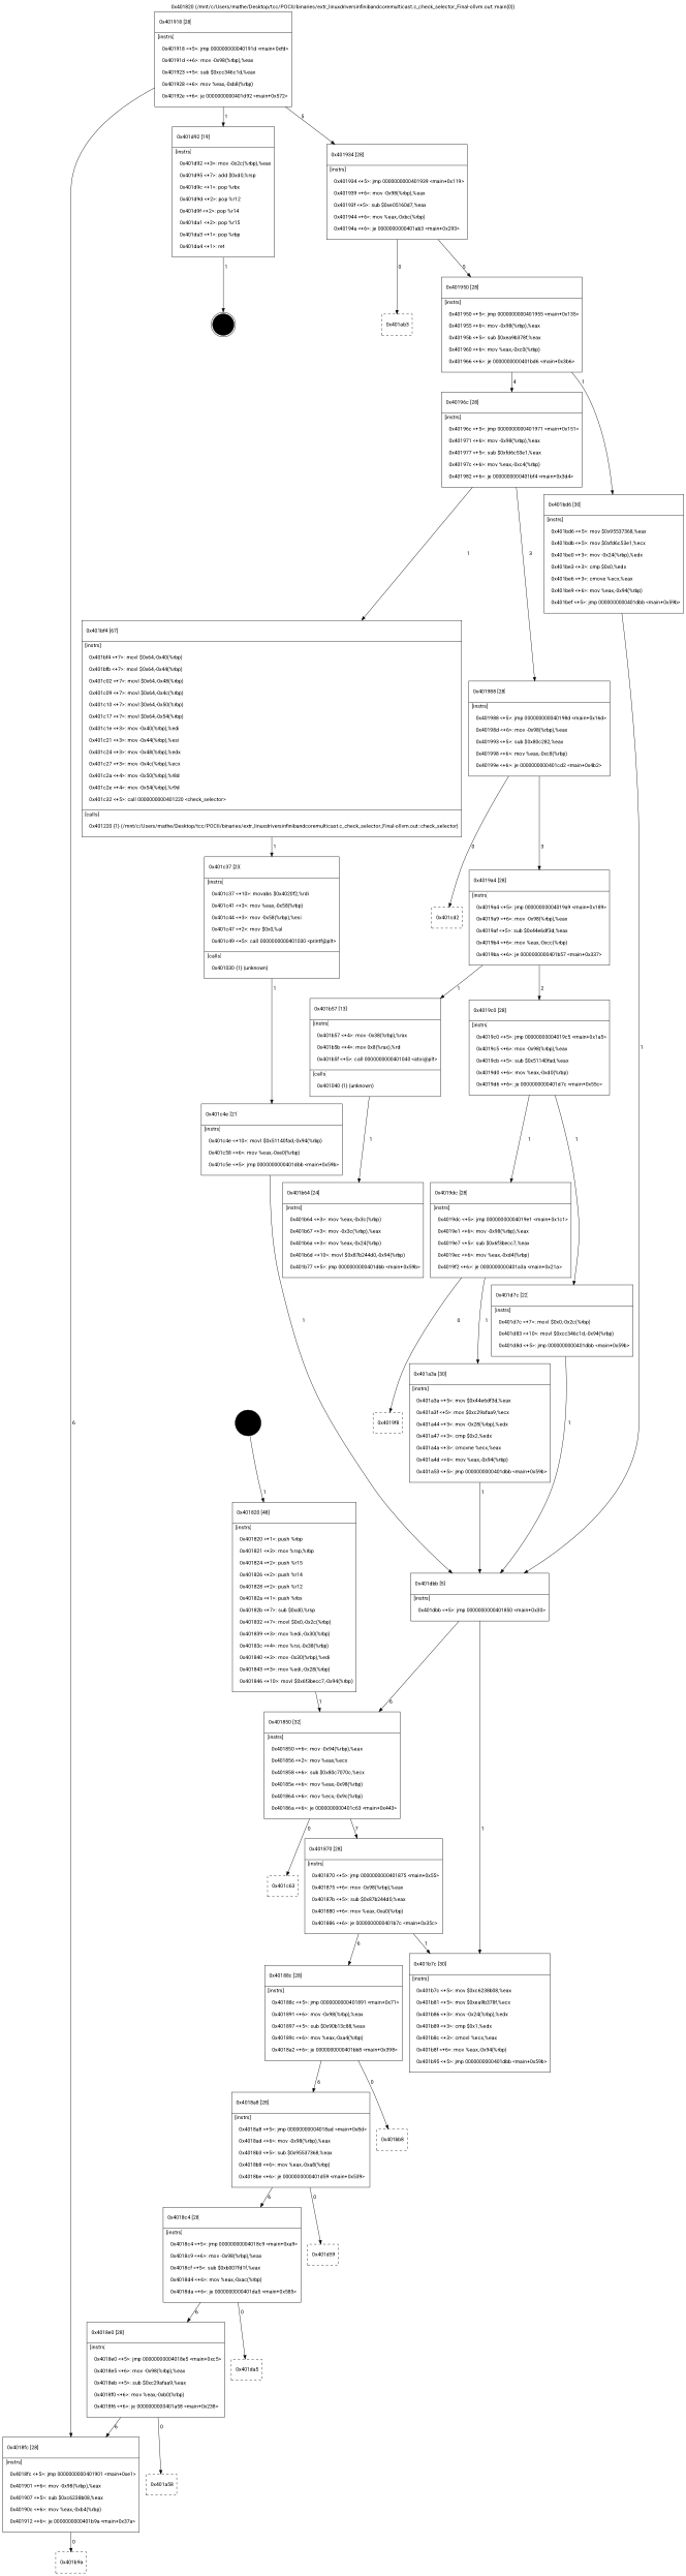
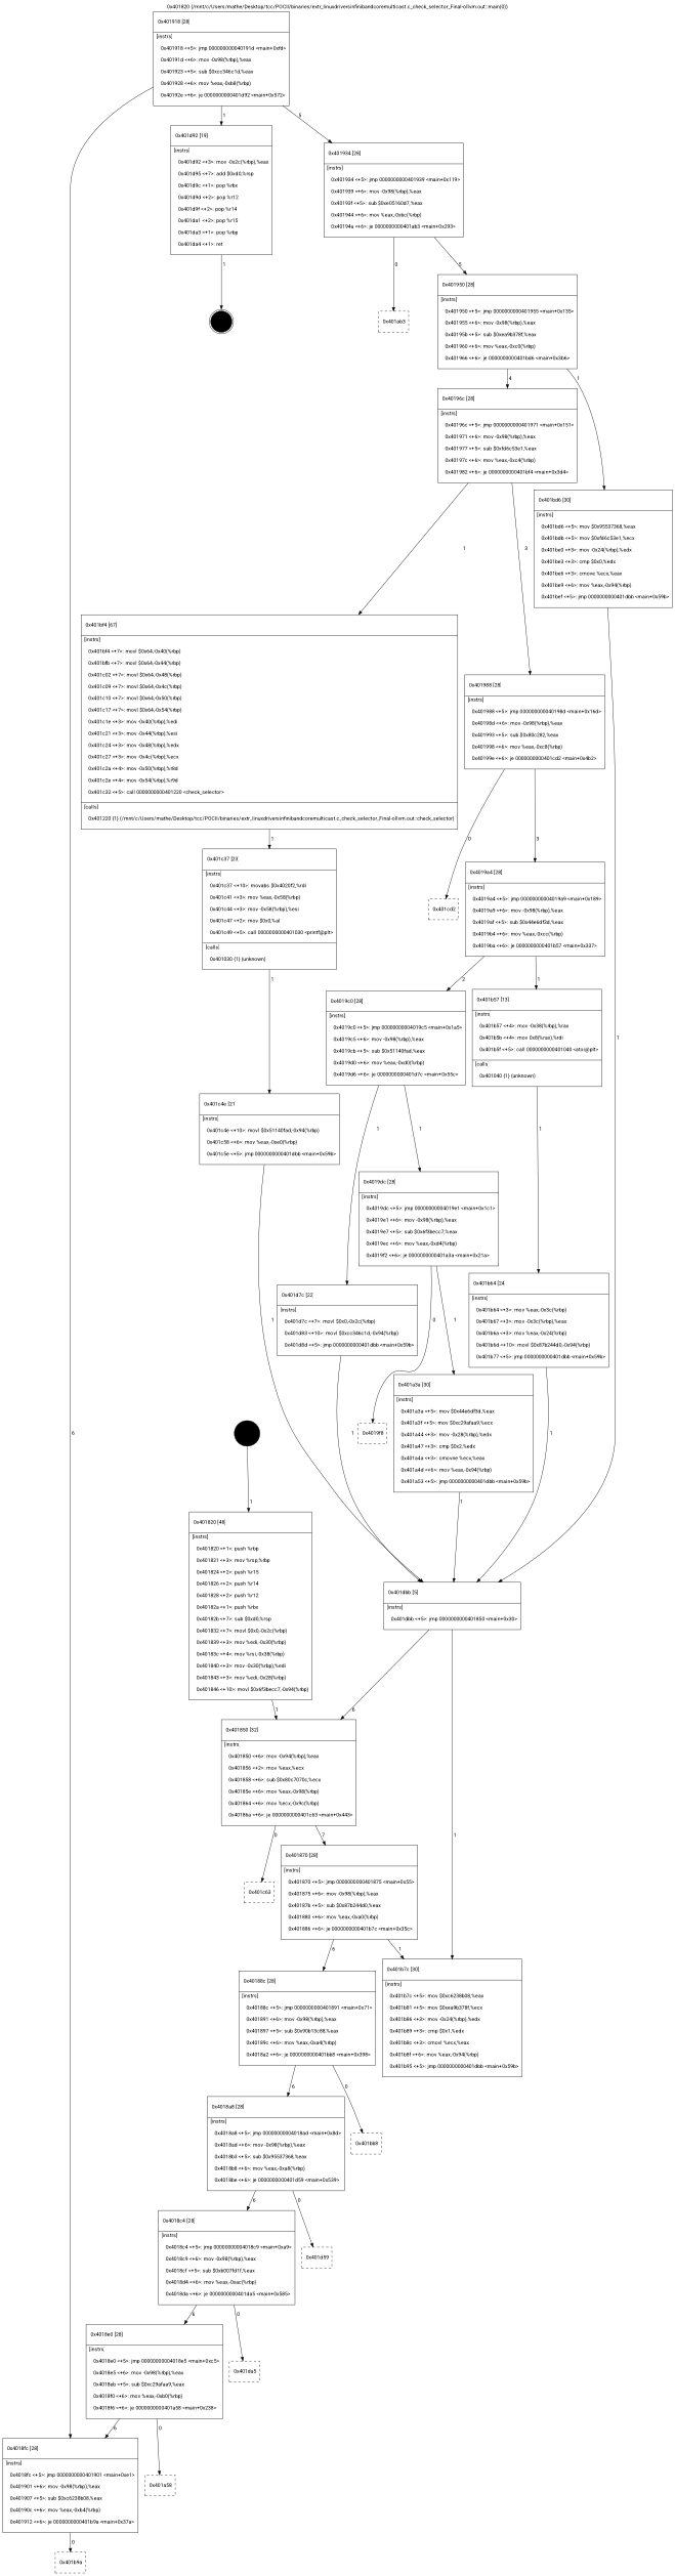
  digraph {
    fontname=Roboto
    label="0x401820 (/mnt/c/Users/mathe/Desktop/tcc/POCII/binaries/extr_linuxdriversinfinibandcoremulticast.c_check_selector_Final-ollvm.out::main(0))"
    labelloc=t
    node [fontname=Roboto shape=record]
    edge [fontname=Roboto]
    Entry [fillcolor=black height=0.3 shape=circle style=filled width=0.3]
    n2 [label="{\n     0x401820 [48]\l\n     | [instrs]\l\n     &nbsp;&nbsp;0x401820 \<+1\>: push %rbp\l\n     &nbsp;&nbsp;0x401821 \<+3\>: mov %rsp,%rbp\l\n     &nbsp;&nbsp;0x401824 \<+2\>: push %r15\l\n     &nbsp;&nbsp;0x401826 \<+2\>: push %r14\l\n     &nbsp;&nbsp;0x401828 \<+2\>: push %r12\l\n     &nbsp;&nbsp;0x40182a \<+1\>: push %rbx\l\n     &nbsp;&nbsp;0x40182b \<+7\>: sub $0xd0,%rsp\l\n     &nbsp;&nbsp;0x401832 \<+7\>: movl $0x0,-0x2c(%rbp)\l\n     &nbsp;&nbsp;0x401839 \<+3\>: mov %edi,-0x30(%rbp)\l\n     &nbsp;&nbsp;0x40183c \<+4\>: mov %rsi,-0x38(%rbp)\l\n     &nbsp;&nbsp;0x401840 \<+3\>: mov -0x30(%rbp),%edi\l\n     &nbsp;&nbsp;0x401843 \<+3\>: mov %edi,-0x28(%rbp)\l\n     &nbsp;&nbsp;0x401846 \<+10\>: movl $0x6f3becc7,-0x94(%rbp)\l\n  }"]
    n3 [label="{\n     0x401850 [32]\l\n     | [instrs]\l\n     &nbsp;&nbsp;0x401850 \<+6\>: mov -0x94(%rbp),%eax\l\n     &nbsp;&nbsp;0x401856 \<+2\>: mov %eax,%ecx\l\n     &nbsp;&nbsp;0x401858 \<+6\>: sub $0x80c7070c,%ecx\l\n     &nbsp;&nbsp;0x40185e \<+6\>: mov %eax,-0x98(%rbp)\l\n     &nbsp;&nbsp;0x401864 \<+6\>: mov %ecx,-0x9c(%rbp)\l\n     &nbsp;&nbsp;0x40186a \<+6\>: je 0000000000401c63 \<main+0x443\>\l\n  }"]
    n4 [label="{\n     0x401c63\l\n  }" style=dashed]
    n5 [label="{\n     0x401870 [28]\l\n     | [instrs]\l\n     &nbsp;&nbsp;0x401870 \<+5\>: jmp 0000000000401875 \<main+0x55\>\l\n     &nbsp;&nbsp;0x401875 \<+6\>: mov -0x98(%rbp),%eax\l\n     &nbsp;&nbsp;0x40187b \<+5\>: sub $0x87b244d0,%eax\l\n     &nbsp;&nbsp;0x401880 \<+6\>: mov %eax,-0xa0(%rbp)\l\n     &nbsp;&nbsp;0x401886 \<+6\>: je 0000000000401b7c \<main+0x35c\>\l\n  }"]
    n6 [label="{\n     0x401b7c [30]\l\n     | [instrs]\l\n     &nbsp;&nbsp;0x401b7c \<+5\>: mov $0xc6238b08,%eax\l\n     &nbsp;&nbsp;0x401b81 \<+5\>: mov $0xea9b378f,%ecx\l\n     &nbsp;&nbsp;0x401b86 \<+3\>: mov -0x24(%rbp),%edx\l\n     &nbsp;&nbsp;0x401b89 \<+3\>: cmp $0x1,%edx\l\n     &nbsp;&nbsp;0x401b8c \<+3\>: cmovl %ecx,%eax\l\n     &nbsp;&nbsp;0x401b8f \<+6\>: mov %eax,-0x94(%rbp)\l\n     &nbsp;&nbsp;0x401b95 \<+5\>: jmp 0000000000401dbb \<main+0x59b\>\l\n  }"]
    n7 [label="{\n     0x40188c [28]\l\n     | [instrs]\l\n     &nbsp;&nbsp;0x40188c \<+5\>: jmp 0000000000401891 \<main+0x71\>\l\n     &nbsp;&nbsp;0x401891 \<+6\>: mov -0x98(%rbp),%eax\l\n     &nbsp;&nbsp;0x401897 \<+5\>: sub $0x90b13c88,%eax\l\n     &nbsp;&nbsp;0x40189c \<+6\>: mov %eax,-0xa4(%rbp)\l\n     &nbsp;&nbsp;0x4018a2 \<+6\>: je 0000000000401bb8 \<main+0x398\>\l\n  }"]
    n8 [label="{\n     0x401bb8\l\n  }" style=dashed]
    n9 [label="{\n     0x4018a8 [28]\l\n     | [instrs]\l\n     &nbsp;&nbsp;0x4018a8 \<+5\>: jmp 00000000004018ad \<main+0x8d\>\l\n     &nbsp;&nbsp;0x4018ad \<+6\>: mov -0x98(%rbp),%eax\l\n     &nbsp;&nbsp;0x4018b3 \<+5\>: sub $0x95537368,%eax\l\n     &nbsp;&nbsp;0x4018b8 \<+6\>: mov %eax,-0xa8(%rbp)\l\n     &nbsp;&nbsp;0x4018be \<+6\>: je 0000000000401d59 \<main+0x539\>\l\n  }"]
    Exit [fillcolor=black height=0.3 peripheries=2 shape=circle style=filled width=0.3]
    n11 [label="{\n     0x401dbb [5]\l\n     | [instrs]\l\n     &nbsp;&nbsp;0x401dbb \<+5\>: jmp 0000000000401850 \<main+0x30\>\l\n  }"]
    n12 [label="{\n     0x401d59\l\n  }" style=dashed]
    n13 [label="{\n     0x4018c4 [28]\l\n     | [instrs]\l\n     &nbsp;&nbsp;0x4018c4 \<+5\>: jmp 00000000004018c9 \<main+0xa9\>\l\n     &nbsp;&nbsp;0x4018c9 \<+6\>: mov -0x98(%rbp),%eax\l\n     &nbsp;&nbsp;0x4018cf \<+5\>: sub $0xb007fd1f,%eax\l\n     &nbsp;&nbsp;0x4018d4 \<+6\>: mov %eax,-0xac(%rbp)\l\n     &nbsp;&nbsp;0x4018da \<+6\>: je 0000000000401da5 \<main+0x585\>\l\n  }"]
    n14 [label="{\n     0x401c4e [21]\l\n     | [instrs]\l\n     &nbsp;&nbsp;0x401c4e \<+10\>: movl $0x51140fad,-0x94(%rbp)\l\n     &nbsp;&nbsp;0x401c58 \<+6\>: mov %eax,-0xe0(%rbp)\l\n     &nbsp;&nbsp;0x401c5e \<+5\>: jmp 0000000000401dbb \<main+0x59b\>\l\n  }"]
    n15 [label="{\n     0x401da5\l\n  }" style=dashed]
    n16 [label="{\n     0x4018e0 [28]\l\n     | [instrs]\l\n     &nbsp;&nbsp;0x4018e0 \<+5\>: jmp 00000000004018e5 \<main+0xc5\>\l\n     &nbsp;&nbsp;0x4018e5 \<+6\>: mov -0x98(%rbp),%eax\l\n     &nbsp;&nbsp;0x4018eb \<+5\>: sub $0xc29afaa9,%eax\l\n     &nbsp;&nbsp;0x4018f0 \<+6\>: mov %eax,-0xb0(%rbp)\l\n     &nbsp;&nbsp;0x4018f6 \<+6\>: je 0000000000401a58 \<main+0x238\>\l\n  }"]
    n17 [label="{\n     0x401c37 [23]\l\n     | [instrs]\l\n     &nbsp;&nbsp;0x401c37 \<+10\>: movabs $0x4020f2,%rdi\l\n     &nbsp;&nbsp;0x401c41 \<+3\>: mov %eax,-0x58(%rbp)\l\n     &nbsp;&nbsp;0x401c44 \<+3\>: mov -0x58(%rbp),%esi\l\n     &nbsp;&nbsp;0x401c47 \<+2\>: mov $0x0,%al\l\n     &nbsp;&nbsp;0x401c49 \<+5\>: call 0000000000401030 \<printf@plt\>\l\n     | [calls]\l\n     &nbsp;&nbsp;0x401030 \{1\} (unknown)\l\n  }"]
    n18 [label="{\n     0x401a58\l\n  }" style=dashed]
    n19 [label="{\n     0x4018fc [28]\l\n     | [instrs]\l\n     &nbsp;&nbsp;0x4018fc \<+5\>: jmp 0000000000401901 \<main+0xe1\>\l\n     &nbsp;&nbsp;0x401901 \<+6\>: mov -0x98(%rbp),%eax\l\n     &nbsp;&nbsp;0x401907 \<+5\>: sub $0xc6238b08,%eax\l\n     &nbsp;&nbsp;0x40190c \<+6\>: mov %eax,-0xb4(%rbp)\l\n     &nbsp;&nbsp;0x401912 \<+6\>: je 0000000000401b9a \<main+0x37a\>\l\n  }"]
    n20 [label="{\n     0x401b64 [24]\l\n     | [instrs]\l\n     &nbsp;&nbsp;0x401b64 \<+3\>: mov %eax,-0x3c(%rbp)\l\n     &nbsp;&nbsp;0x401b67 \<+3\>: mov -0x3c(%rbp),%eax\l\n     &nbsp;&nbsp;0x401b6a \<+3\>: mov %eax,-0x24(%rbp)\l\n     &nbsp;&nbsp;0x401b6d \<+10\>: movl $0x87b244d0,-0x94(%rbp)\l\n     &nbsp;&nbsp;0x401b77 \<+5\>: jmp 0000000000401dbb \<main+0x59b\>\l\n  }"]
    n21 [label="{\n     0x401b9a\l\n  }" style=dashed]
    n22 [label="{\n     0x401918 [28]\l\n     | [instrs]\l\n     &nbsp;&nbsp;0x401918 \<+5\>: jmp 000000000040191d \<main+0xfd\>\l\n     &nbsp;&nbsp;0x40191d \<+6\>: mov -0x98(%rbp),%eax\l\n     &nbsp;&nbsp;0x401923 \<+5\>: sub $0xcc346c1d,%eax\l\n     &nbsp;&nbsp;0x401928 \<+6\>: mov %eax,-0xb8(%rbp)\l\n     &nbsp;&nbsp;0x40192e \<+6\>: je 0000000000401d92 \<main+0x572\>\l\n  }"]
    n23 [label="{\n     0x401d92 [19]\l\n     | [instrs]\l\n     &nbsp;&nbsp;0x401d92 \<+3\>: mov -0x2c(%rbp),%eax\l\n     &nbsp;&nbsp;0x401d95 \<+7\>: add $0xd0,%rsp\l\n     &nbsp;&nbsp;0x401d9c \<+1\>: pop %rbx\l\n     &nbsp;&nbsp;0x401d9d \<+2\>: pop %r12\l\n     &nbsp;&nbsp;0x401d9f \<+2\>: pop %r14\l\n     &nbsp;&nbsp;0x401da1 \<+2\>: pop %r15\l\n     &nbsp;&nbsp;0x401da3 \<+1\>: pop %rbp\l\n     &nbsp;&nbsp;0x401da4 \<+1\>: ret\l\n  }"]
    n24 [label="{\n     0x401934 [28]\l\n     | [instrs]\l\n     &nbsp;&nbsp;0x401934 \<+5\>: jmp 0000000000401939 \<main+0x119\>\l\n     &nbsp;&nbsp;0x401939 \<+6\>: mov -0x98(%rbp),%eax\l\n     &nbsp;&nbsp;0x40193f \<+5\>: sub $0xe05160d7,%eax\l\n     &nbsp;&nbsp;0x401944 \<+6\>: mov %eax,-0xbc(%rbp)\l\n     &nbsp;&nbsp;0x40194a \<+6\>: je 0000000000401ab3 \<main+0x293\>\l\n  }"]
    n25 [label="{\n     0x401ab3\l\n  }" style=dashed]
    n26 [label="{\n     0x401950 [28]\l\n     | [instrs]\l\n     &nbsp;&nbsp;0x401950 \<+5\>: jmp 0000000000401955 \<main+0x135\>\l\n     &nbsp;&nbsp;0x401955 \<+6\>: mov -0x98(%rbp),%eax\l\n     &nbsp;&nbsp;0x40195b \<+5\>: sub $0xea9b378f,%eax\l\n     &nbsp;&nbsp;0x401960 \<+6\>: mov %eax,-0xc0(%rbp)\l\n     &nbsp;&nbsp;0x401966 \<+6\>: je 0000000000401bd6 \<main+0x3b6\>\l\n  }"]
    n27 [label="{\n     0x4019f8\l\n  }" style=dashed]
    n28 [label="{\n     0x401bd6 [30]\l\n     | [instrs]\l\n     &nbsp;&nbsp;0x401bd6 \<+5\>: mov $0x95537368,%eax\l\n     &nbsp;&nbsp;0x401bdb \<+5\>: mov $0xfd6c53e1,%ecx\l\n     &nbsp;&nbsp;0x401be0 \<+3\>: mov -0x24(%rbp),%edx\l\n     &nbsp;&nbsp;0x401be3 \<+3\>: cmp $0x0,%edx\l\n     &nbsp;&nbsp;0x401be6 \<+3\>: cmove %ecx,%eax\l\n     &nbsp;&nbsp;0x401be9 \<+6\>: mov %eax,-0x94(%rbp)\l\n     &nbsp;&nbsp;0x401bef \<+5\>: jmp 0000000000401dbb \<main+0x59b\>\l\n  }"]
    n29 [label="{\n     0x40196c [28]\l\n     | [instrs]\l\n     &nbsp;&nbsp;0x40196c \<+5\>: jmp 0000000000401971 \<main+0x151\>\l\n     &nbsp;&nbsp;0x401971 \<+6\>: mov -0x98(%rbp),%eax\l\n     &nbsp;&nbsp;0x401977 \<+5\>: sub $0xfd6c53e1,%eax\l\n     &nbsp;&nbsp;0x40197c \<+6\>: mov %eax,-0xc4(%rbp)\l\n     &nbsp;&nbsp;0x401982 \<+6\>: je 0000000000401bf4 \<main+0x3d4\>\l\n  }"]
    n30 [label="{\n     0x401a3a [30]\l\n     | [instrs]\l\n     &nbsp;&nbsp;0x401a3a \<+5\>: mov $0x44e6df3d,%eax\l\n     &nbsp;&nbsp;0x401a3f \<+5\>: mov $0xc29afaa9,%ecx\l\n     &nbsp;&nbsp;0x401a44 \<+3\>: mov -0x28(%rbp),%edx\l\n     &nbsp;&nbsp;0x401a47 \<+3\>: cmp $0x2,%edx\l\n     &nbsp;&nbsp;0x401a4a \<+3\>: cmovne %ecx,%eax\l\n     &nbsp;&nbsp;0x401a4d \<+6\>: mov %eax,-0x94(%rbp)\l\n     &nbsp;&nbsp;0x401a53 \<+5\>: jmp 0000000000401dbb \<main+0x59b\>\l\n  }"]
    n31 [label="{\n     0x401bf4 [67]\l\n     | [instrs]\l\n     &nbsp;&nbsp;0x401bf4 \<+7\>: movl $0x64,-0x40(%rbp)\l\n     &nbsp;&nbsp;0x401bfb \<+7\>: movl $0x64,-0x44(%rbp)\l\n     &nbsp;&nbsp;0x401c02 \<+7\>: movl $0x64,-0x48(%rbp)\l\n     &nbsp;&nbsp;0x401c09 \<+7\>: movl $0x64,-0x4c(%rbp)\l\n     &nbsp;&nbsp;0x401c10 \<+7\>: movl $0x64,-0x50(%rbp)\l\n     &nbsp;&nbsp;0x401c17 \<+7\>: movl $0x64,-0x54(%rbp)\l\n     &nbsp;&nbsp;0x401c1e \<+3\>: mov -0x40(%rbp),%edi\l\n     &nbsp;&nbsp;0x401c21 \<+3\>: mov -0x44(%rbp),%esi\l\n     &nbsp;&nbsp;0x401c24 \<+3\>: mov -0x48(%rbp),%edx\l\n     &nbsp;&nbsp;0x401c27 \<+3\>: mov -0x4c(%rbp),%ecx\l\n     &nbsp;&nbsp;0x401c2a \<+4\>: mov -0x50(%rbp),%r8d\l\n     &nbsp;&nbsp;0x401c2e \<+4\>: mov -0x54(%rbp),%r9d\l\n     &nbsp;&nbsp;0x401c32 \<+5\>: call 0000000000401220 \<check_selector\>\l\n     | [calls]\l\n     &nbsp;&nbsp;0x401220 \{1\} (/mnt/c/Users/mathe/Desktop/tcc/POCII/binaries/extr_linuxdriversinfinibandcoremulticast.c_check_selector_Final-ollvm.out::check_selector)\l\n  }"]
    n32 [label="{\n     0x401988 [28]\l\n     | [instrs]\l\n     &nbsp;&nbsp;0x401988 \<+5\>: jmp 000000000040198d \<main+0x16d\>\l\n     &nbsp;&nbsp;0x40198d \<+6\>: mov -0x98(%rbp),%eax\l\n     &nbsp;&nbsp;0x401993 \<+5\>: sub $0x80c282,%eax\l\n     &nbsp;&nbsp;0x401998 \<+6\>: mov %eax,-0xc8(%rbp)\l\n     &nbsp;&nbsp;0x40199e \<+6\>: je 0000000000401cd2 \<main+0x4b2\>\l\n  }"]
    n33 [label="{\n     0x4019dc [28]\l\n     | [instrs]\l\n     &nbsp;&nbsp;0x4019dc \<+5\>: jmp 00000000004019e1 \<main+0x1c1\>\l\n     &nbsp;&nbsp;0x4019e1 \<+6\>: mov -0x98(%rbp),%eax\l\n     &nbsp;&nbsp;0x4019e7 \<+5\>: sub $0x6f3becc7,%eax\l\n     &nbsp;&nbsp;0x4019ec \<+6\>: mov %eax,-0xd4(%rbp)\l\n     &nbsp;&nbsp;0x4019f2 \<+6\>: je 0000000000401a3a \<main+0x21a\>\l\n  }"]
    n34 [label="{\n     0x401cd2\l\n  }" style=dashed]
    n35 [label="{\n     0x4019a4 [28]\l\n     | [instrs]\l\n     &nbsp;&nbsp;0x4019a4 \<+5\>: jmp 00000000004019a9 \<main+0x189\>\l\n     &nbsp;&nbsp;0x4019a9 \<+6\>: mov -0x98(%rbp),%eax\l\n     &nbsp;&nbsp;0x4019af \<+5\>: sub $0x44e6df3d,%eax\l\n     &nbsp;&nbsp;0x4019b4 \<+6\>: mov %eax,-0xcc(%rbp)\l\n     &nbsp;&nbsp;0x4019ba \<+6\>: je 0000000000401b57 \<main+0x337\>\l\n  }"]
    n36 [label="{\n     0x401d7c [22]\l\n     | [instrs]\l\n     &nbsp;&nbsp;0x401d7c \<+7\>: movl $0x0,-0x2c(%rbp)\l\n     &nbsp;&nbsp;0x401d83 \<+10\>: movl $0xcc346c1d,-0x94(%rbp)\l\n     &nbsp;&nbsp;0x401d8d \<+5\>: jmp 0000000000401dbb \<main+0x59b\>\l\n  }"]
    n37 [label="{\n     0x4019c0 [28]\l\n     | [instrs]\l\n     &nbsp;&nbsp;0x4019c0 \<+5\>: jmp 00000000004019c5 \<main+0x1a5\>\l\n     &nbsp;&nbsp;0x4019c5 \<+6\>: mov -0x98(%rbp),%eax\l\n     &nbsp;&nbsp;0x4019cb \<+5\>: sub $0x51140fad,%eax\l\n     &nbsp;&nbsp;0x4019d0 \<+6\>: mov %eax,-0xd0(%rbp)\l\n     &nbsp;&nbsp;0x4019d6 \<+6\>: je 0000000000401d7c \<main+0x55c\>\l\n  }"]
    n38 [label="{\n     0x401b57 [13]\l\n     | [instrs]\l\n     &nbsp;&nbsp;0x401b57 \<+4\>: mov -0x38(%rbp),%rax\l\n     &nbsp;&nbsp;0x401b5b \<+4\>: mov 0x8(%rax),%rdi\l\n     &nbsp;&nbsp;0x401b5f \<+5\>: call 0000000000401040 \<atoi@plt\>\l\n     | [calls]\l\n     &nbsp;&nbsp;0x401040 \{1\} (unknown)\l\n  }"]
    Entry -> n2 [label=" 1"]
    n2 -> n3 [label=" 1"]
    n3 -> n4 [label=" 0"]
    n3 -> n5 [label=" 7"]
    n5 -> n6 [label=" 1"]
    n5 -> n7 [label=" 6"]
    n7 -> n8 [label=" 0"]
    n7 -> n9 [label=" 6"]
    n9 -> n12 [label=" 0"]
    n9 -> n13 [label=" 6"]
    n11 -> n3 [label=" 6"]
    n11 -> n6 [label=" 1"]
    n13 -> n15 [label=" 0"]
    n13 -> n16 [label=" 6"]
    n14 -> n11 [label=" 1"]
    n16 -> n18 [label=" 0"]
    n16 -> n19 [label=" 6"]
    n17 -> n14 [label=" 1"]
    n19 -> n21 [label=" 0"]
+   n20 -> n11 [label=" 1"]
    n22 -> n19 [label=" 6"]
    n22 -> n23 [label=" 1"]
    n22 -> n24 [label=" 5"]
    n23 -> Exit [label=" 1"]
    n24 -> n25 [label=" 0"]
    n24 -> n26 [label=" 5"]
    n26 -> n28 [label=" 1"]
    n26 -> n29 [label=" 4"]
    n28 -> n11 [label=" 1"]
    n29 -> n31 [label=" 1"]
    n29 -> n32 [label=" 3"]
    n30 -> n11 [label=" 1"]
    n31 -> n17 [label=" 1"]
    n32 -> n34 [label=" 0"]
    n32 -> n35 [label=" 3"]
    n33 -> n27 [label=" 0"]
    n33 -> n30 [label=" 1"]
    n35 -> n37 [label=" 2"]
    n35 -> n38 [label=" 1"]
    n36 -> n11 [label=" 1"]
    n37 -> n33 [label=" 1"]
    n37 -> n36 [label=" 1"]
    n38 -> n20 [label=" 1"]
  }
